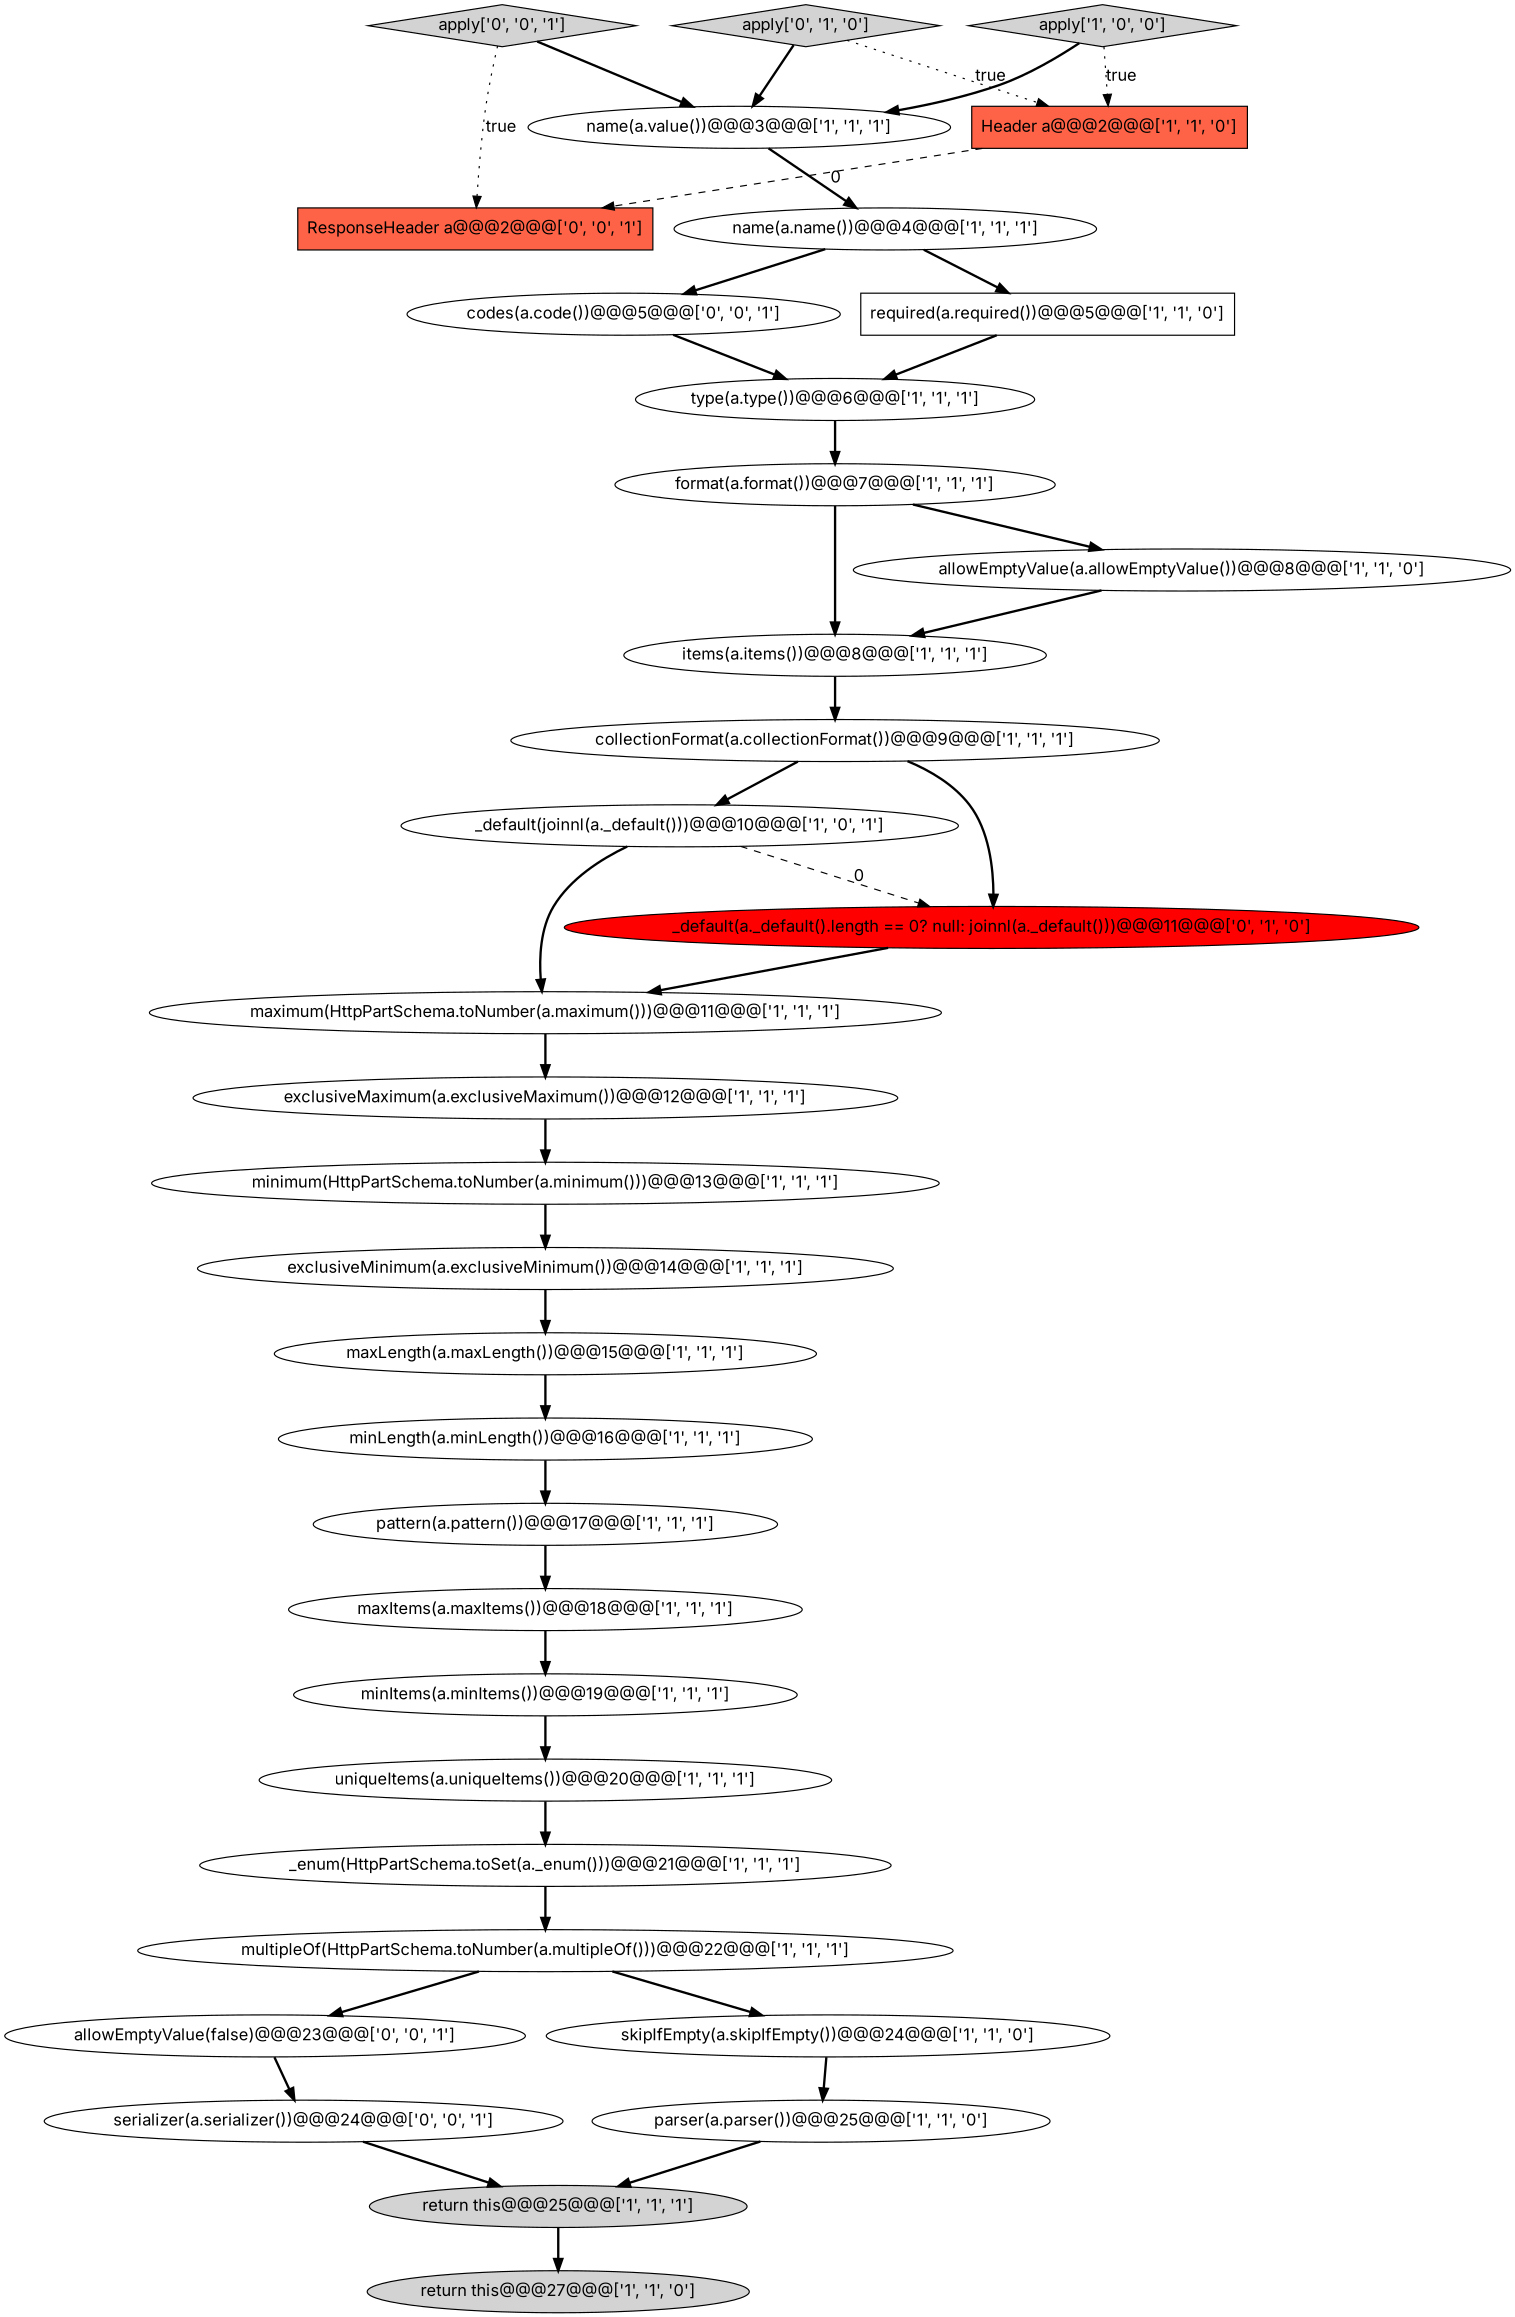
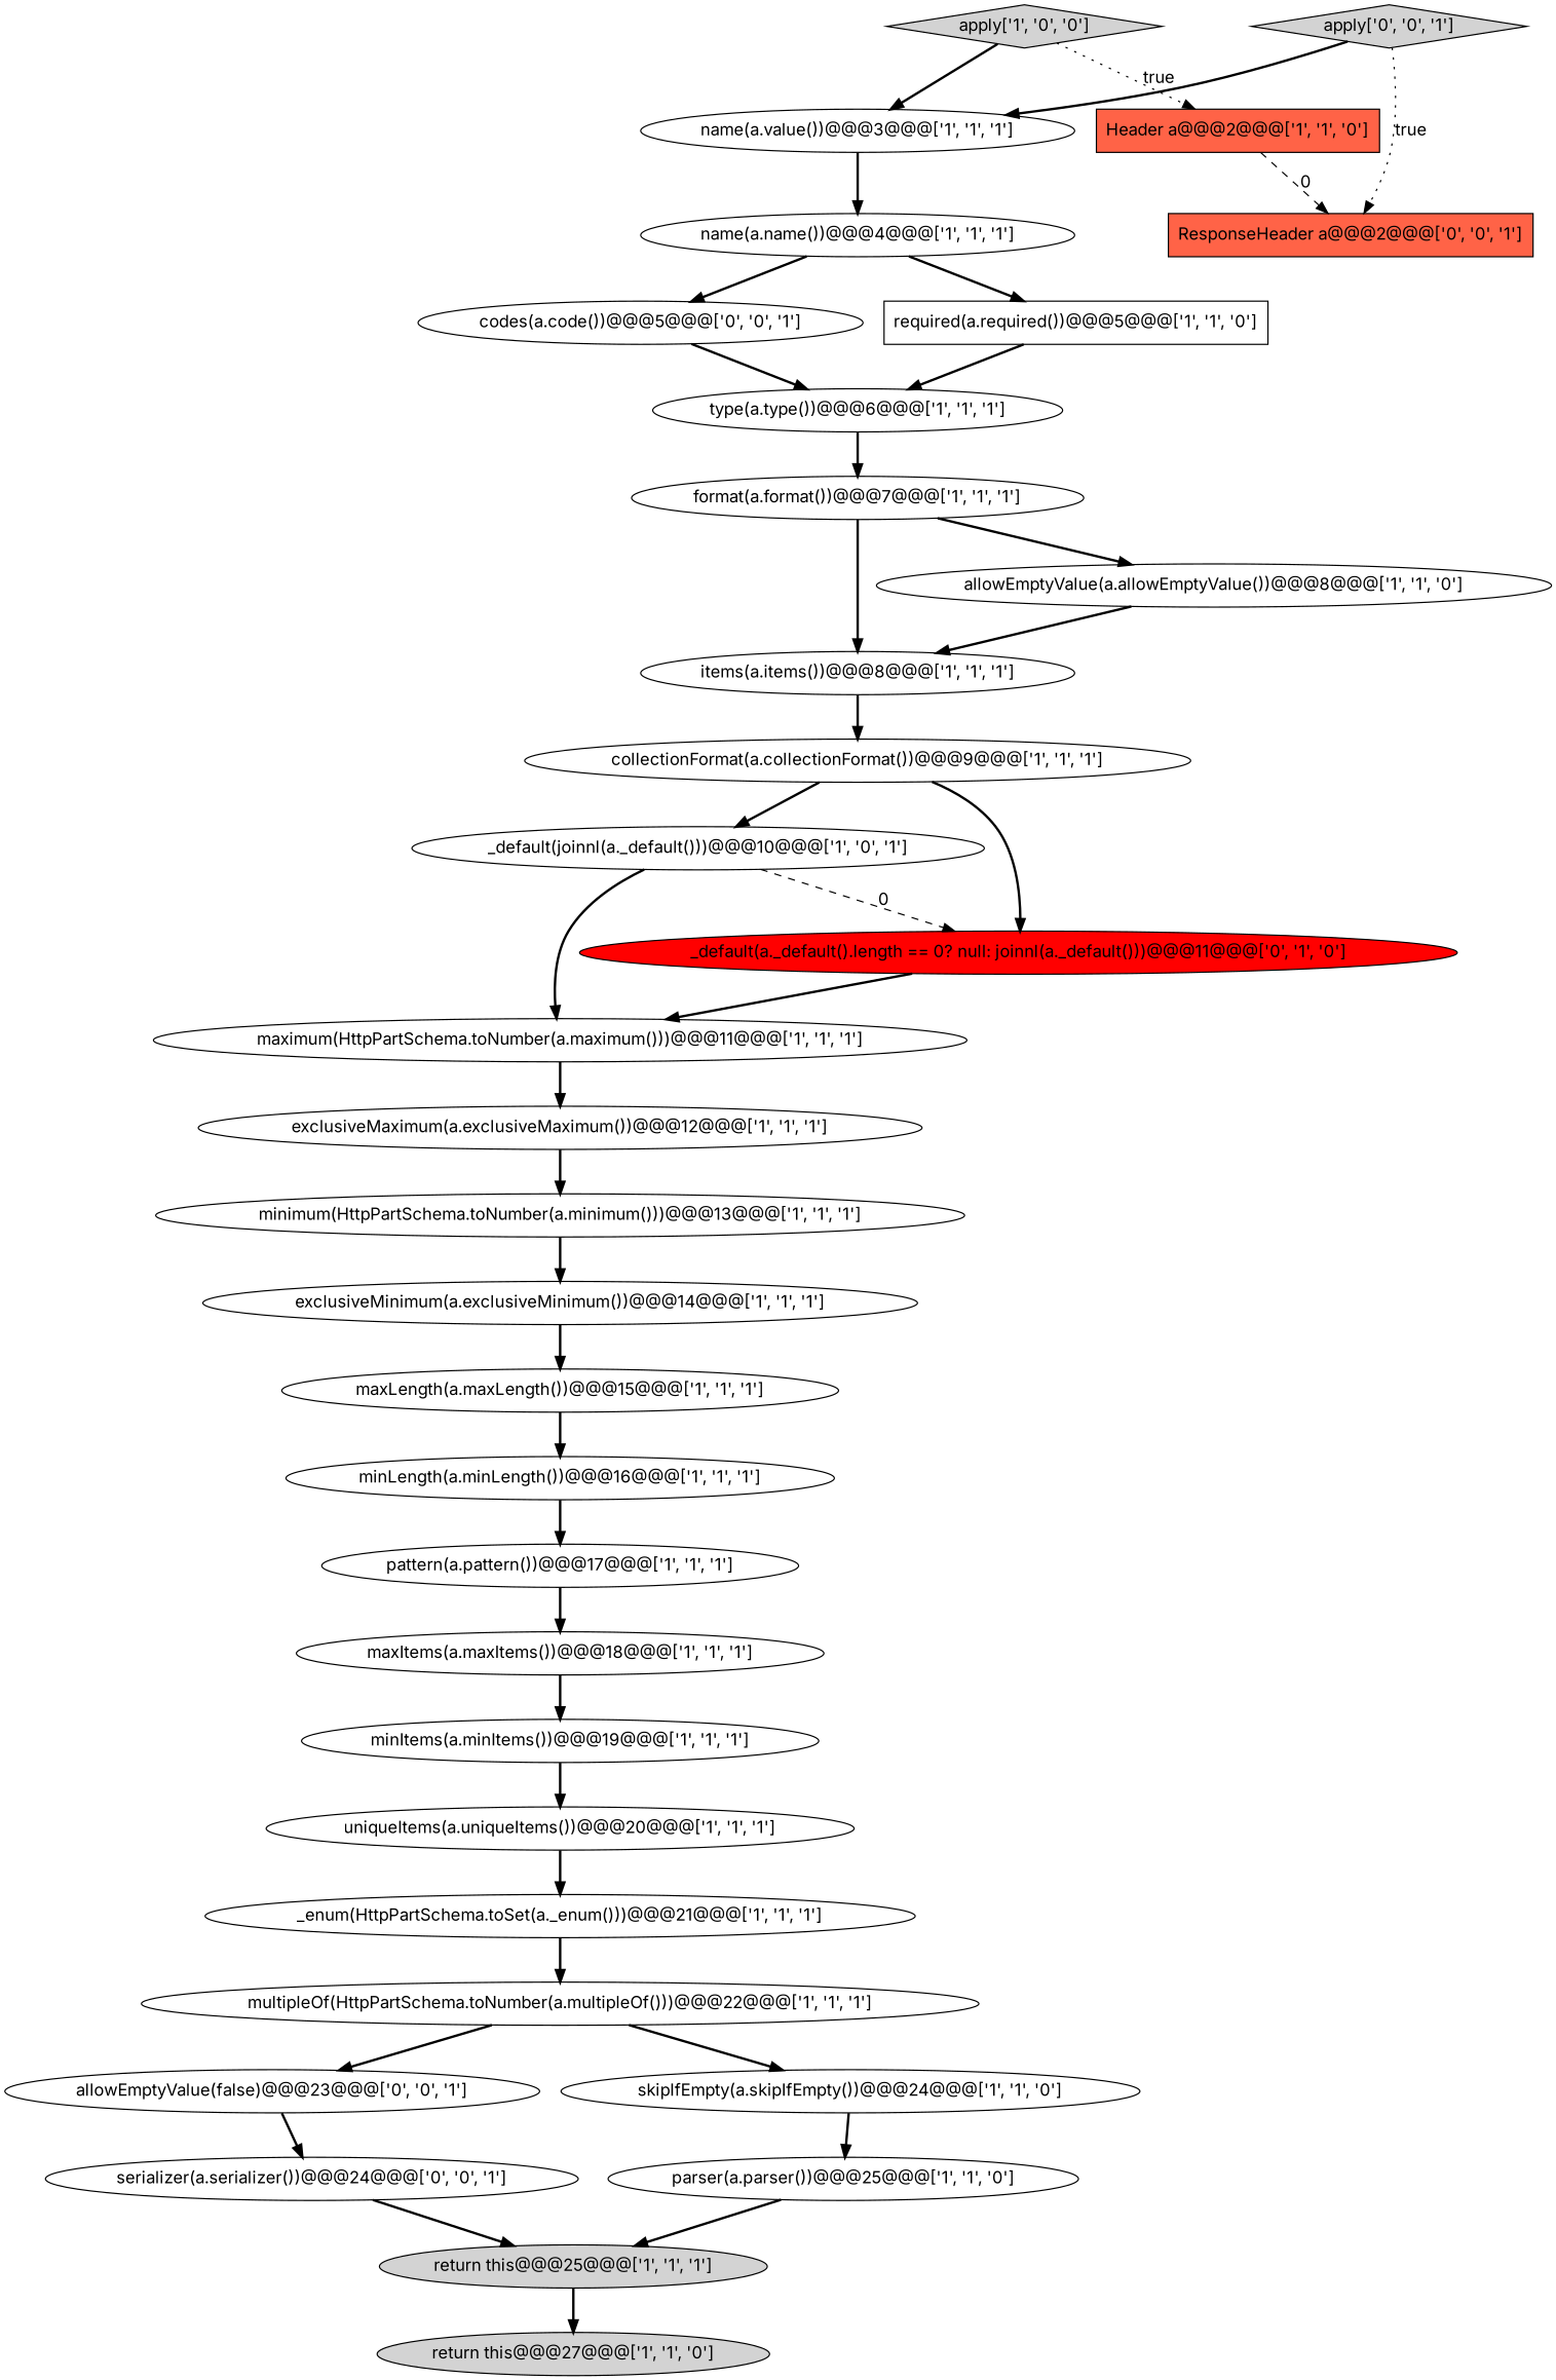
  digraph {
    fontname=Inter
    node [fillcolor=white fontname=Inter shape=ellipse style=filled]
    edge [fontname=Inter style=bold]
    n1 [label="maxItems(a.maxItems())@@@18@@@['1', '1', '1']"]
    n2 [label="minItems(a.minItems())@@@19@@@['1', '1', '1']"]
    n3 [label="uniqueItems(a.uniqueItems())@@@20@@@['1', '1', '1']"]
    n4 [label="serializer(a.serializer())@@@24@@@['0', '0', '1']"]
    n5 [fillcolor=lightgray label="return this@@@25@@@['1', '1', '1']"]
    n6 [fillcolor=lightgray label="return this@@@27@@@['1', '1', '0']"]
    n7 [label="allowEmptyValue(false)@@@23@@@['0', '0', '1']"]
    n8 [label="_enum(HttpPartSchema.toSet(a._enum()))@@@21@@@['1', '1', '1']"]
    n9 [label="multipleOf(HttpPartSchema.toNumber(a.multipleOf()))@@@22@@@['1', '1', '1']"]
    n10 [label="skipIfEmpty(a.skipIfEmpty())@@@24@@@['1', '1', '0']"]
    n11 [label="minimum(HttpPartSchema.toNumber(a.minimum()))@@@13@@@['1', '1', '1']"]
    n12 [label="exclusiveMinimum(a.exclusiveMinimum())@@@14@@@['1', '1', '1']"]
    n13 [label="maxLength(a.maxLength())@@@15@@@['1', '1', '1']"]
    n14 [label="codes(a.code())@@@5@@@['0', '0', '1']"]
    n15 [label="type(a.type())@@@6@@@['1', '1', '1']"]
    n16 [label="format(a.format())@@@7@@@['1', '1', '1']"]
    n17 [label="allowEmptyValue(a.allowEmptyValue())@@@8@@@['1', '1', '0']"]
    n18 [label="items(a.items())@@@8@@@['1', '1', '1']"]
    n19 [label="collectionFormat(a.collectionFormat())@@@9@@@['1', '1', '1']"]
    n20 [label="name(a.value())@@@3@@@['1', '1', '1']"]
    n21 [label="name(a.name())@@@4@@@['1', '1', '1']"]
    n22 [label="required(a.required())@@@5@@@['1', '1', '0']" shape=box]
    n23 [label="minLength(a.minLength())@@@16@@@['1', '1', '1']"]
    n24 [label="pattern(a.pattern())@@@17@@@['1', '1', '1']"]
    n25 [label="parser(a.parser())@@@25@@@['1', '1', '0']"]
-   n26 [fillcolor=lightgray label="apply['0', '1', '0']" shape=diamond]
    n27 [fillcolor=tomato label="Header a@@@2@@@['1', '1', '0']" shape=box]
    n28 [fillcolor=tomato label="ResponseHeader a@@@2@@@['0', '0', '1']" shape=box]
    n29 [label="exclusiveMaximum(a.exclusiveMaximum())@@@12@@@['1', '1', '1']"]
    n30 [fillcolor=lightgray label="apply['0', '0', '1']" shape=diamond]
    n31 [label="_default(joinnl(a._default()))@@@10@@@['1', '0', '1']"]
    n32 [fillcolor=red label="_default(a._default().length == 0? null: joinnl(a._default()))@@@11@@@['0', '1', '0']"]
    n33 [fillcolor=lightgray label="apply['1', '0', '0']" shape=diamond]
    n34 [label="maximum(HttpPartSchema.toNumber(a.maximum()))@@@11@@@['1', '1', '1']"]
    n1 -> n2
    n2 -> n3
    n3 -> n8
    n4 -> n5
    n5 -> n6
    n7 -> n4
    n8 -> n9
    n9 -> n7
    n9 -> n10
    n10 -> n25
    n11 -> n12
    n12 -> n13
    n13 -> n23
    n14 -> n15
    n15 -> n16
    n16 -> n17
    n16 -> n18
    n17 -> n18
    n18 -> n19
    n19 -> n31
    n19 -> n32
    n20 -> n21
    n21 -> n14
    n21 -> n22
    n22 -> n15
    n23 -> n24
    n24 -> n1
    n25 -> n5
-   n26 -> n20
-   n26 -> n27 [label=true style=dotted]
    n27 -> n28 [label=0 style=dashed]
    n29 -> n11
    n30 -> n20
    n30 -> n28 [label=true style=dotted]
    n31 -> n32 [label=0 style=dashed]
    n31 -> n34
    n32 -> n34
    n33 -> n20
    n33 -> n27 [label=true style=dotted]
    n34 -> n29
  }
